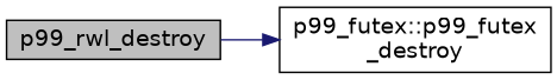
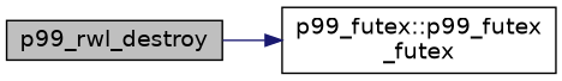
  digraph {
    rankdir=LR
    node [color=black fontname=Helvetica fontsize=14 shape=record style=filled]
    n1 [fillcolor=grey75 fontcolor=black height=0.2 label=p99_rwl_destroy width=0.4]
-   n2 [fillcolor=white height=0.2 label="p99_futex::p99_futex\l_destroy" width=0.4]
+   n2 [fillcolor=white height=0.2 label="p99_futex::p99_futex\l_futex" width=0.4]
    n1 -> n2 [color=midnightblue fontname=Helvetica fontsize=14 labelfontname=Helvetica labelfontsize=14 style=solid]
  }
